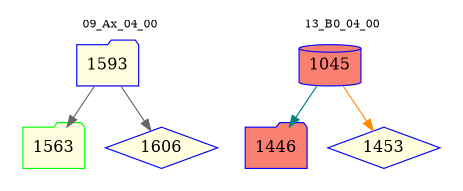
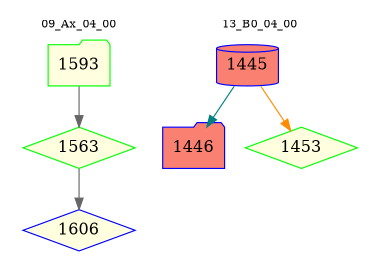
  digraph {
    node [color=blue fillcolor=lightyellow shape=folder style=filled]
    edge [color=gray40]
-   n1 [label=1593]
-   n2 [color=green label=1563]
+   n1 [color=green label=1593]
+   n2 [color=green label=1563 shape=diamond]
    n3 [label=1606 shape=diamond]
-   n4 [fillcolor=salmon label=1045 shape=cylinder]
+   n4 [fillcolor=salmon label=1445 shape=cylinder]
    n5 [fillcolor=salmon label=1446]
-   n6 [label=1453 shape=diamond]
+   n6 [color=green label=1453 shape=diamond]
    subgraph cluster_1 {
      color=white
      fontsize=10
      label="09_Ax_04_00"
      n1
      n2
      n3
    }
    subgraph cluster_2 {
      color=white
      fontsize=10
      label="13_B0_04_00"
      n4
      n5
      n6
    }
    n1 -> n2
-   n1 -> n3
+   n2 -> n3
    n4 -> n5 [color=teal]
    n4 -> n6 [color=darkorange]
  }
